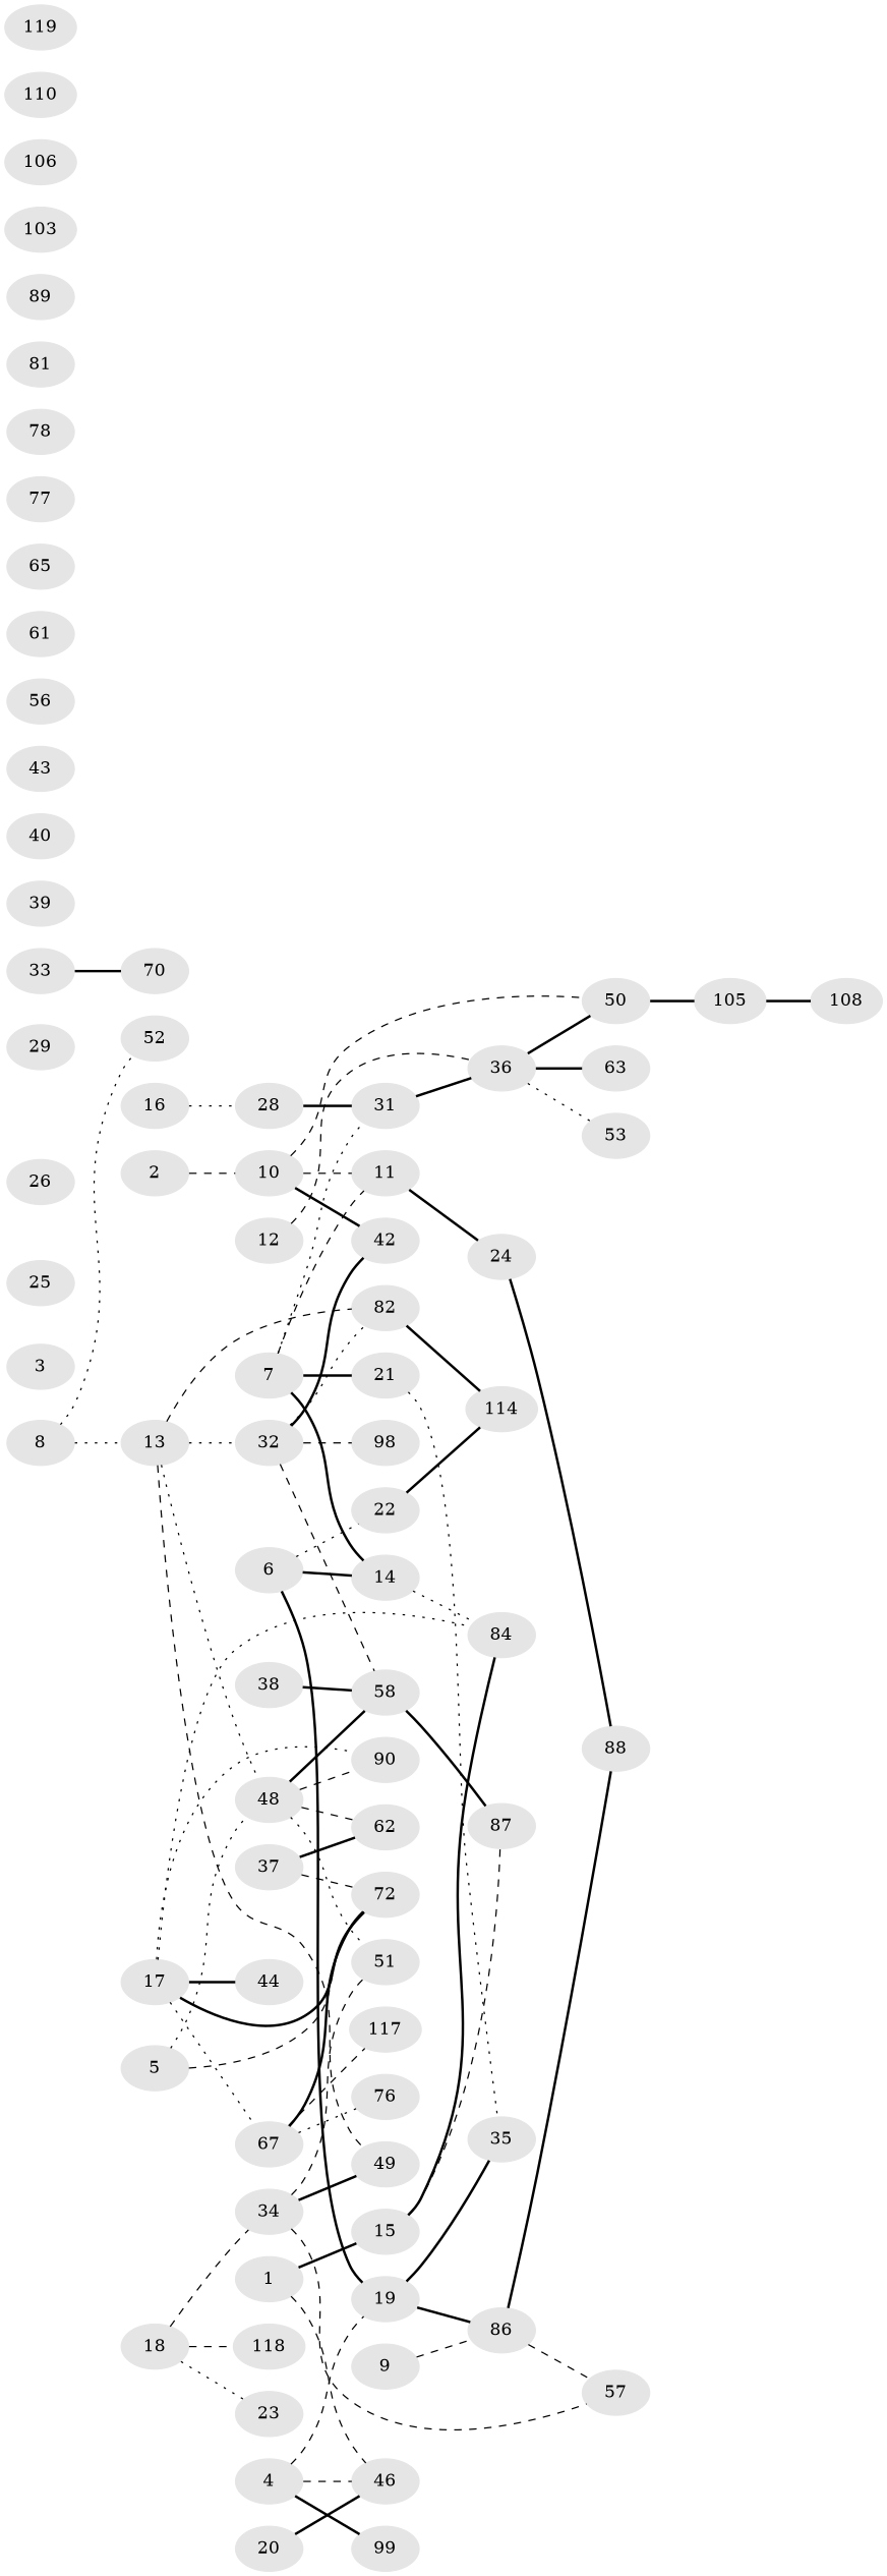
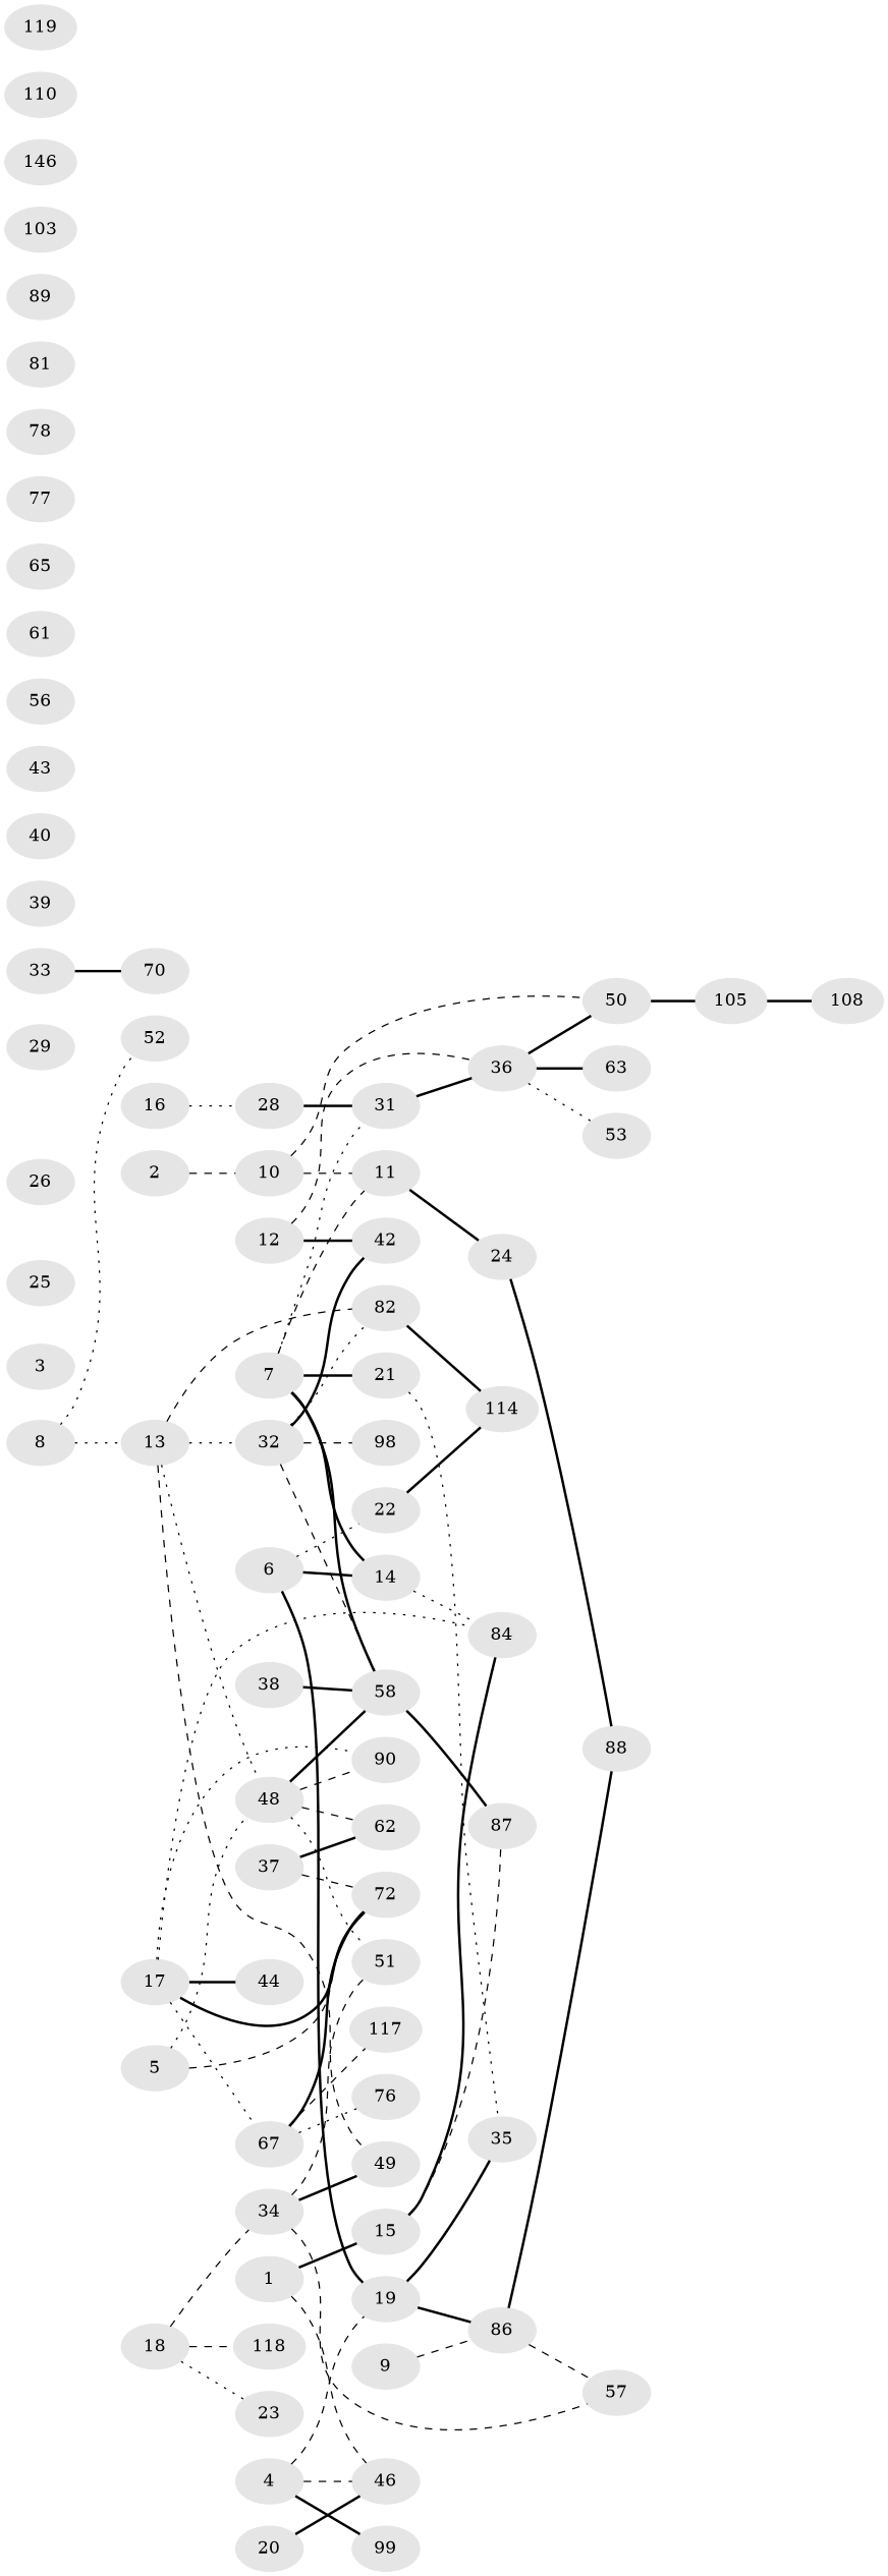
  graph {
    rankdir=LR
    node [color=gray90 style=filled]
    edge [style=bold]
    1 [super="+100"]
    15 [super="+68"]
    46 [super="+80"]
    84 [super="+91"]
    87
    10 [super="+69"]
    11
    42 [super="+55"]
    50 [super="+109"]
    2
    3 [super="+41"]
    4 [super="+104"]
    19 [super="+107"]
    99
    86 [super="+92"]
    35 [super="+94"]
    48 [super="+85"]
    58 [super="+83"]
    90
    51
    62 [super="+73"]
    5
    72 [super="+116"]
    6 [super="+54"]
    14 [super="+96"]
    22 [super="+60"]
    114
    7 [super="+27"]
    21 [super="+95"]
    31 [super="+47"]
    24 [super="+102"]
    36 [super="+74"]
    8 [super="+71"]
    13 [super="+66"]
    52
    32 [super="+115"]
    49
    82 [super="+93"]
    57 [super="+97"]
    88
    9
    105 [super="+113"]
    53
    63
    12
    98
    16
    28
    17 [super="+45"]
    44
    67 [super="+75"]
    76
    117
    18 [super="+30"]
    23
    34 [super="+59"]
    118
    20
    25
    26
    29
    33 [super="+101"]
    70 [super="+111"]
    37 [super="+64"]
    38 [super="+79"]
    39
    40 [super="+112"]
    43
    108
    56
    61
    65
    77
    78
    81
    89
    103
-   106
+   106 [label=146]
    110
    119
    1 -- 15
    1 -- 46 [style=dashed]
    15 -- 84
    15 -- 87 [style=dashed]
    10 -- 11 [style=dashed]
-   10 -- 42
+   12 -- 42
    10 -- 50 [style=dashed]
    11 -- 24
    50 -- 105
    2 -- 10 [style=dashed]
    4 -- 46 [style=dashed]
    4 -- 19 [style=dashed]
    4 -- 99
    19 -- 86
    19 -- 35
    86 -- 57 [style=dashed]
    86 -- 88
    48 -- 58
    48 -- 90 [style=dashed]
    48 -- 51 [style=dotted]
    48 -- 62 [style=dashed]
    58 -- 87
    5 -- 48 [style=dotted]
    5 -- 72 [style=dashed]
    6 -- 19
    6 -- 14 [weight=2]
    6 -- 22 [style=dotted]
    14 -- 84 [style=dotted]
    22 -- 114
    7 -- 11 [style=dashed]
+   7 -- 58
    7 -- 14
    7 -- 21
    7 -- 31 [style=dotted]
    21 -- 35 [style=dotted]
    31 -- 36
    24 -- 88
    36 -- 50
    36 -- 53 [style=dotted]
    36 -- 63
    8 -- 13 [style=dotted weight=2]
    8 -- 52 [style=dotted]
    13 -- 48 [style=dotted]
    13 -- 32 [style=dotted]
    13 -- 49 [style=dashed]
    13 -- 82 [style=dashed]
    32 -- 42
    32 -- 58 [style=dashed]
    32 -- 82 [style=dotted]
    32 -- 98 [style=dashed]
    82 -- 114
    9 -- 86 [style=dashed]
    105 -- 108
    12 -- 36 [style=dashed]
    16 -- 28 [style=dotted]
    28 -- 31
    17 -- 84 [style=dotted]
    17 -- 90 [style=dotted]
    17 -- 72
    17 -- 44
    17 -- 67 [style=dotted]
    67 -- 72
    67 -- 76 [style=dotted]
    67 -- 117 [style=dashed]
    18 -- 23 [style=dotted]
    18 -- 34 [style=dashed]
    18 -- 118 [style=dashed]
    34 -- 51 [style=dashed]
    34 -- 49
    34 -- 57 [style=dashed]
    20 -- 46
    33 -- 70
    37 -- 62
    37 -- 72 [style=dashed]
    38 -- 58
  }
